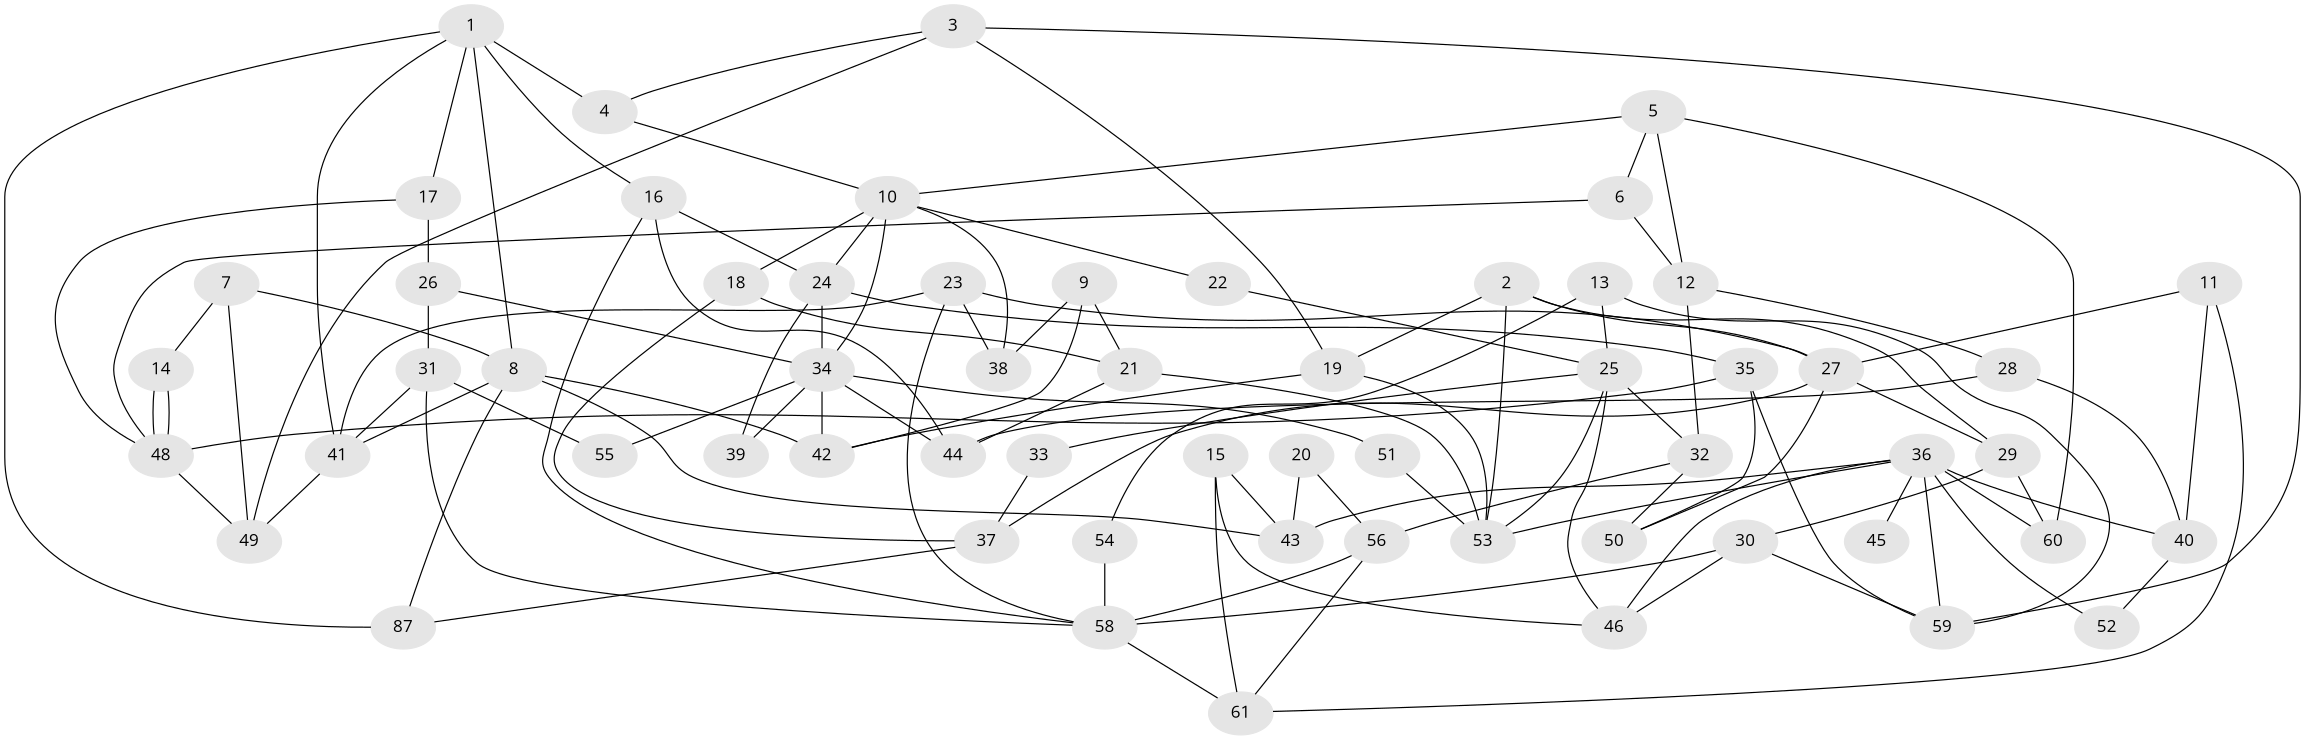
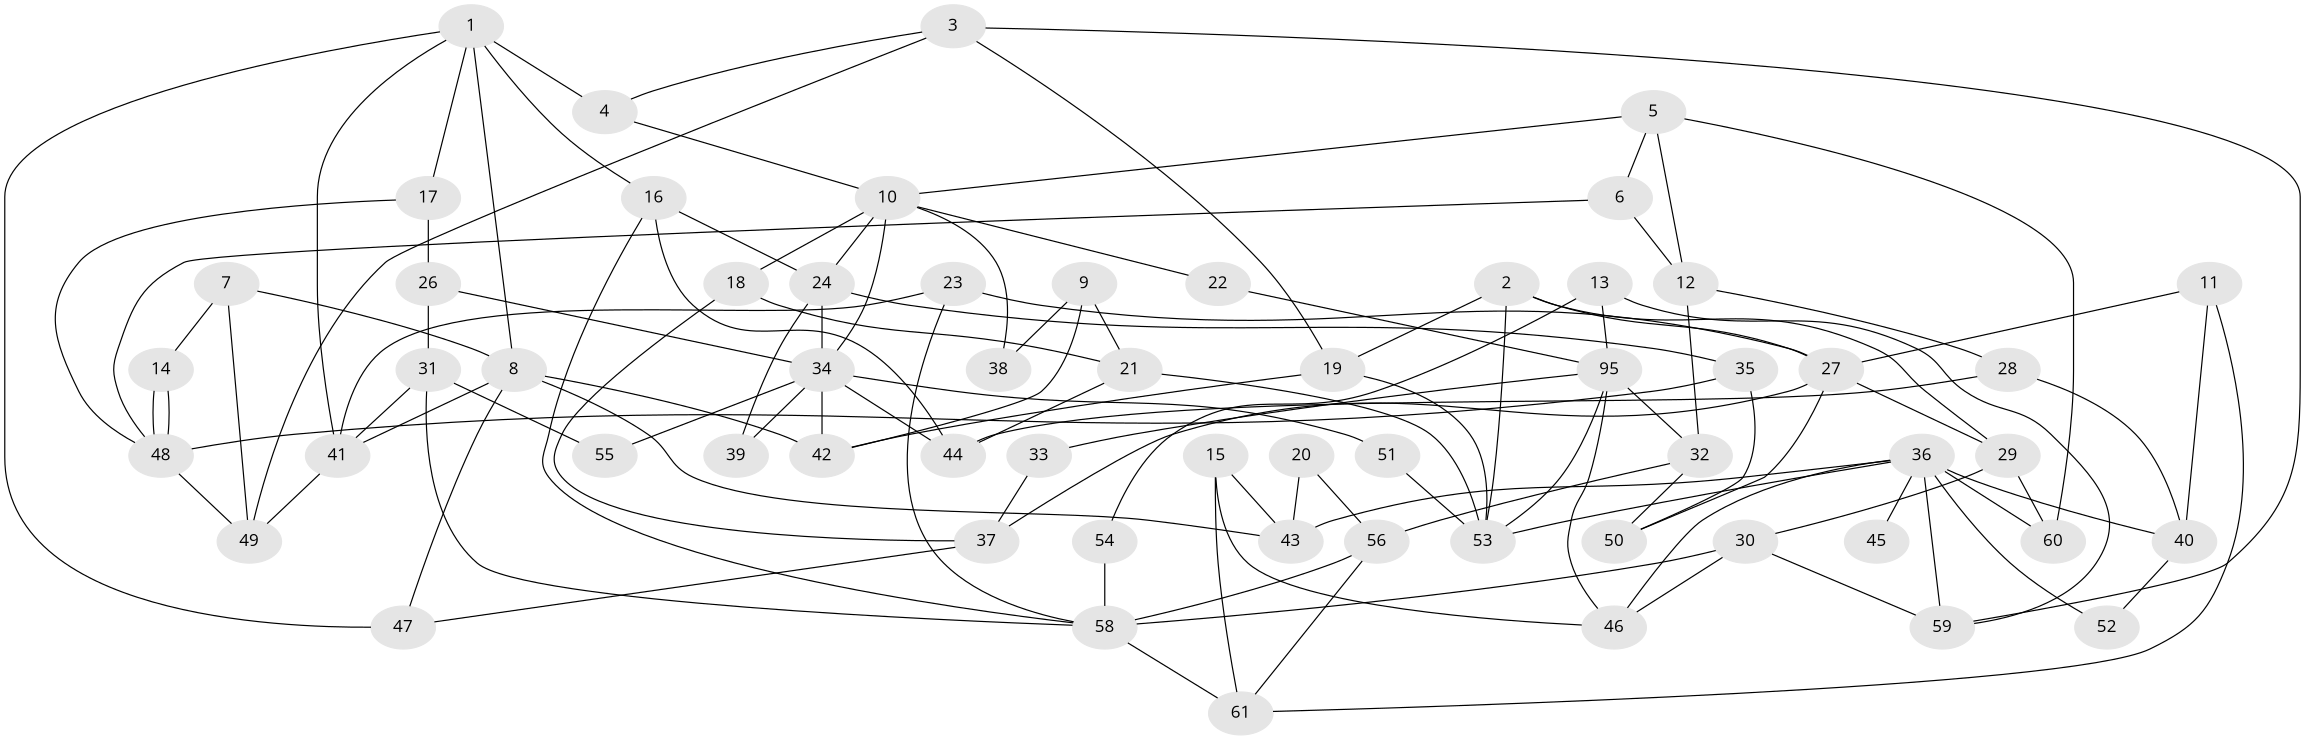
  graph {
    fontname="Open Sans"
    node [color=gray90 fontname="Open Sans" style=filled]
    edge [fontname="Open Sans"]
    1
    4
    8
    16
    17
    41
-   47 [label=87]
+   47
    10
    42
    43
    24
    44
    58
    48
    26
    49
    2
    19
    27
    29
    53
    37
    50
    60
    30
    3
    59
    38
    18
    22
    34
    5
    6
    12
    28
    32
    20
    56
    7
    14
    9
    21
-   25
+   25 [label=95]
    35
    39
    55
    51
    11
    40
    61
    52
    13
    54
    46
    33
    15
    31
    23
    36
    45
    1 -- 4
    1 -- 8
    1 -- 16
    1 -- 17
    1 -- 41
    1 -- 47
    4 -- 10
    8 -- 41
    8 -- 47
    8 -- 42
    8 -- 43
    16 -- 24
    16 -- 44
    16 -- 58
    17 -- 48
    17 -- 26
    41 -- 49
    10 -- 24
    10 -- 38
    10 -- 18
    10 -- 22
    10 -- 34
    24 -- 34
    24 -- 35
    24 -- 39
    58 -- 61
    48 -- 49
    26 -- 34
    26 -- 31
    2 -- 19
    2 -- 27
    2 -- 29
    2 -- 53
    19 -- 42
    19 -- 53
    27 -- 29
    27 -- 37
    27 -- 50
    29 -- 60
    29 -- 30
    37 -- 47
    30 -- 58
    30 -- 59
    30 -- 46
    3 -- 4
    3 -- 49
    3 -- 19
    3 -- 59
    18 -- 37
    18 -- 21
    22 -- 25
    34 -- 42
    34 -- 44
    34 -- 39
    34 -- 55
    34 -- 51
    5 -- 10
    5 -- 60
    5 -- 6
    5 -- 12
    6 -- 48
    6 -- 12
    12 -- 28
    12 -- 32
    28 -- 44
    28 -- 40
    32 -- 50
    32 -- 56
    20 -- 43
    20 -- 56
    56 -- 58
    56 -- 61
    7 -- 8
    7 -- 49
    7 -- 14
    14 -- 48
    14 -- 48
    9 -- 42
    9 -- 38
    9 -- 21
    21 -- 44
    21 -- 53
    25 -- 53
    25 -- 32
    25 -- 46
    25 -- 33
    35 -- 48
    35 -- 50
-   35 -- 59
    51 -- 53
    11 -- 27
    11 -- 40
    11 -- 61
    40 -- 52
    13 -- 59
    13 -- 25
    13 -- 54
    54 -- 58
    33 -- 37
    15 -- 43
    15 -- 61
    15 -- 46
    31 -- 41
    31 -- 58
    31 -- 55
    23 -- 41
    23 -- 58
    23 -- 27
-   23 -- 38
    36 -- 43
    36 -- 53
    36 -- 60
    36 -- 59
    36 -- 40
    36 -- 52
    36 -- 46
    36 -- 45
  }
